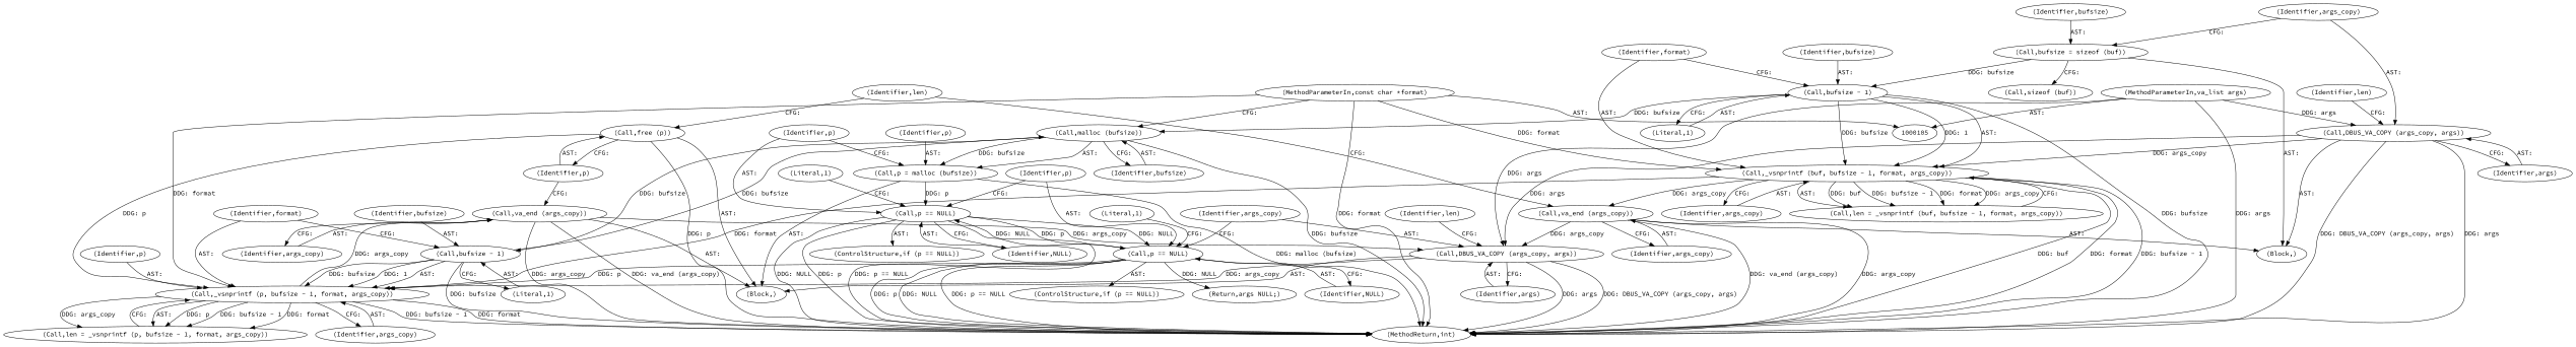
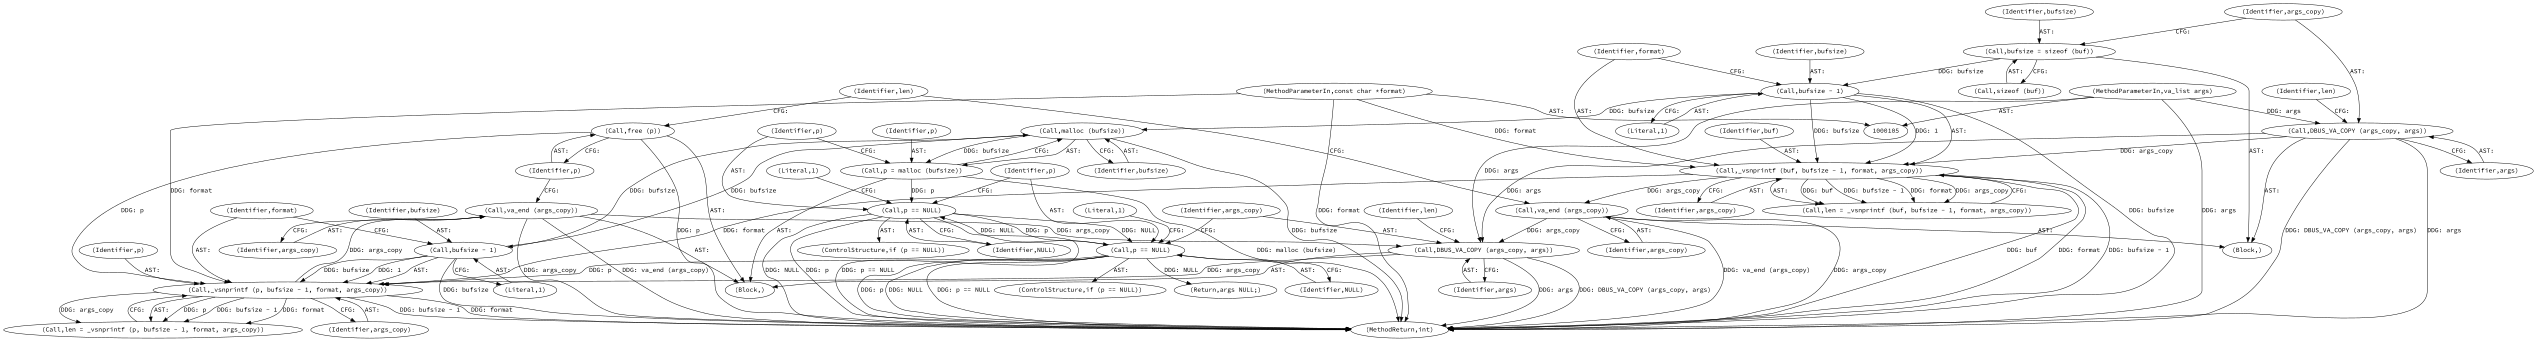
  digraph {
    fontname="Source Code Pro"
    node [fontname="Source Code Pro"]
    edge [fontname="Source Code Pro"]
    n1 [label="(Call,free (p))"]
    n2 [label="(MethodReturn,int)"]
    n3 [label="(Identifier,p)"]
    n4 [label="(Block,)"]
    n5 [label="(Call,_vsnprintf (p, bufsize - 1, format, args_copy))"]
    n6 [label="(Call,va_end (args_copy))"]
    n7 [label="(Call,len = _vsnprintf (p, bufsize - 1, format, args_copy))"]
    n8 [label="(Identifier,args_copy)"]
    n9 [label="(Call,DBUS_VA_COPY (args_copy, args))"]
    n10 [label="(Identifier,args_copy)"]
    n11 [label="(Call,p == NULL)"]
    n12 [label="(Call,p == NULL)"]
    n13 [label="(Return,args NULL;)"]
    n14 [label="(Identifier,NULL)"]
    n15 [label="(ControlStructure,if (p == NULL))"]
    n16 [label="(ControlStructure,if (p == NULL))"]
    n17 [label="(Identifier,NULL)"]
    n18 [label="(Call,p = malloc (bufsize))"]
    n19 [label="(Call,malloc (bufsize))"]
    n20 [label="(Call,bufsize - 1)"]
    n21 [label="(Identifier,bufsize)"]
    n22 [label="(Literal,1)"]
    n23 [label="(Call,bufsize - 1)"]
    n24 [label="(Call,_vsnprintf (buf, bufsize - 1, format, args_copy))"]
    n25 [label="(Literal,1)"]
    n26 [label="(Call,va_end (args_copy))"]
    n27 [label="(Call,len = _vsnprintf (buf, bufsize - 1, format, args_copy))"]
    n28 [label="(Identifier,args_copy)"]
    n29 [label="(Call,bufsize = sizeof (buf))"]
    n30 [label="(Block,)"]
    n31 [label="(Call,sizeof (buf))"]
    n32 [label="(Identifier,args_copy)"]
    n33 [label="(MethodParameterIn,const char *format)"]
    1000105
    n35 [label="(Call,DBUS_VA_COPY (args_copy, args))"]
    n36 [label="(Identifier,args)"]
    n37 [label="(Identifier,args)"]
    n38 [label="(MethodParameterIn,va_list args)"]
    n39 [label="(Identifier,p)"]
    n40 [label="(Identifier,bufsize)"]
    n41 [label="(Identifier,p)"]
    n42 [label="(Identifier,format)"]
    n43 [label="(Identifier,len)"]
    n44 [label="(Identifier,bufsize)"]
    n45 [label="(Identifier,args_copy)"]
+   n46 [label="(Identifier,buf)"]
    n47 [label="(Identifier,format)"]
    n48 [label="(Identifier,p)"]
    n49 [label="(Identifier,bufsize)"]
    n50 [label="(Literal,1)"]
    n51 [label="(Literal,1)"]
    n52 [label="(Identifier,len)"]
    n53 [label="(Identifier,p)"]
    n54 [label="(Identifier,len)"]
    n55 [label="(Identifier,args_copy)"]
    n1 -> n2 [label="DDG: p"]
    n1 -> n3 [label="CFG: "]
    n1 -> n4 [label="AST: "]
    n1 -> n5 [label="DDG: p"]
    n3 -> n1 [label="AST: "]
    n3 -> n6 [label="CFG: "]
    n5 -> n2 [label="DDG: bufsize - 1"]
    n5 -> n2 [label="DDG: format"]
    n5 -> n6 [label="DDG: args_copy"]
    n5 -> n7 [label="AST: "]
    n5 -> n7 [label="DDG: p"]
    n5 -> n7 [label="DDG: bufsize - 1"]
    n5 -> n7 [label="DDG: format"]
    n5 -> n7 [label="DDG: args_copy"]
    n5 -> n8 [label="CFG: "]
    n6 -> n2 [label="DDG: args_copy"]
    n6 -> n2 [label="DDG: va_end (args_copy)"]
    n6 -> n4 [label="AST: "]
    n6 -> n9 [label="DDG: args_copy"]
    n6 -> n10 [label="CFG: "]
    n7 -> n5 [label="CFG: "]
    n8 -> n5 [label="AST: "]
    n9 -> n2 [label="DDG: args"]
    n9 -> n2 [label="DDG: DBUS_VA_COPY (args_copy, args)"]
    n9 -> n4 [label="AST: "]
    n9 -> n5 [label="DDG: args_copy"]
    n9 -> n37 [label="CFG: "]
    n10 -> n6 [label="AST: "]
    n11 -> n2 [label="DDG: NULL"]
    n11 -> n2 [label="DDG: p == NULL"]
    n11 -> n2 [label="DDG: p"]
    n11 -> n5 [label="DDG: p"]
    n11 -> n12 [label="DDG: NULL"]
    n11 -> n13 [label="DDG: NULL"]
    n11 -> n14 [label="CFG: "]
    n11 -> n15 [label="AST: "]
    n12 -> n2 [label="DDG: p == NULL"]
    n12 -> n2 [label="DDG: NULL"]
    n12 -> n2 [label="DDG: p"]
    n12 -> n11 [label="DDG: p"]
    n12 -> n11 [label="DDG: NULL"]
    n12 -> n16 [label="AST: "]
    n12 -> n17 [label="CFG: "]
    n14 -> n11 [label="AST: "]
    n17 -> n12 [label="AST: "]
    n18 -> n2 [label="DDG: malloc (bufsize)"]
    n18 -> n4 [label="AST: "]
    n18 -> n12 [label="DDG: p"]
-   n33 -> n19 [label="CFG: "]
+   n18 -> n19 [label="CFG: "]
    n19 -> n2 [label="DDG: bufsize"]
    n19 -> n18 [label="AST: "]
    n19 -> n18 [label="DDG: bufsize"]
    n19 -> n20 [label="DDG: bufsize"]
    n19 -> n21 [label="CFG: "]
    n20 -> n2 [label="DDG: bufsize"]
    n20 -> n5 [label="AST: "]
    n20 -> n5 [label="DDG: bufsize"]
    n20 -> n5 [label="DDG: 1"]
    n20 -> n19 [label="DDG: bufsize"]
    n20 -> n22 [label="CFG: "]
    n21 -> n19 [label="AST: "]
    n22 -> n20 [label="AST: "]
    n23 -> n2 [label="DDG: bufsize"]
    n23 -> n19 [label="DDG: bufsize"]
    n23 -> n24 [label="AST: "]
    n23 -> n24 [label="DDG: bufsize"]
    n23 -> n24 [label="DDG: 1"]
    n23 -> n25 [label="CFG: "]
    n24 -> n2 [label="DDG: buf"]
    n24 -> n2 [label="DDG: format"]
    n24 -> n2 [label="DDG: bufsize - 1"]
    n24 -> n5 [label="DDG: format"]
    n24 -> n26 [label="DDG: args_copy"]
    n24 -> n27 [label="AST: "]
    n24 -> n27 [label="DDG: buf"]
    n24 -> n27 [label="DDG: bufsize - 1"]
    n24 -> n27 [label="DDG: format"]
    n24 -> n27 [label="DDG: args_copy"]
    n24 -> n28 [label="CFG: "]
    n25 -> n23 [label="AST: "]
    n26 -> n2 [label="DDG: args_copy"]
    n26 -> n2 [label="DDG: va_end (args_copy)"]
    n26 -> n9 [label="DDG: args_copy"]
    n26 -> n30 [label="AST: "]
    n26 -> n32 [label="CFG: "]
    n27 -> n24 [label="CFG: "]
    n28 -> n24 [label="AST: "]
    n29 -> n23 [label="DDG: bufsize"]
    n29 -> n30 [label="AST: "]
    n29 -> n31 [label="CFG: "]
+   n31 -> n29 [label="AST: "]
    n32 -> n26 [label="AST: "]
    n33 -> n2 [label="DDG: format"]
    n33 -> n5 [label="DDG: format"]
    n33 -> n24 [label="DDG: format"]
    n33 -> 1000105 [label="AST: "]
    n35 -> n2 [label="DDG: DBUS_VA_COPY (args_copy, args)"]
    n35 -> n2 [label="DDG: args"]
    n35 -> n9 [label="DDG: args"]
    n35 -> n24 [label="DDG: args_copy"]
    n35 -> n30 [label="AST: "]
    n35 -> n36 [label="CFG: "]
    n36 -> n35 [label="AST: "]
    n37 -> n9 [label="AST: "]
    n38 -> n2 [label="DDG: args"]
    n38 -> n9 [label="DDG: args"]
    n38 -> 1000105 [label="AST: "]
    n38 -> n35 [label="DDG: args"]
    n39 -> n5 [label="AST: "]
    n40 -> n23 [label="AST: "]
    n41 -> n18 [label="AST: "]
    n42 -> n5 [label="AST: "]
    n42 -> n20 [label="CFG: "]
    n43 -> n9 [label="CFG: "]
    n44 -> n20 [label="AST: "]
    n45 -> n9 [label="AST: "]
    n45 -> n11 [label="CFG: "]
+   n46 -> n24 [label="AST: "]
    n47 -> n23 [label="CFG: "]
    n47 -> n24 [label="AST: "]
    n48 -> n11 [label="AST: "]
    n48 -> n12 [label="CFG: "]
    n49 -> n29 [label="AST: "]
    n50 -> n11 [label="CFG: "]
    n51 -> n12 [label="CFG: "]
    n52 -> n35 [label="CFG: "]
    n53 -> n12 [label="AST: "]
    n53 -> n18 [label="CFG: "]
    n54 -> n1 [label="CFG: "]
    n54 -> n26 [label="CFG: "]
    n55 -> n29 [label="CFG: "]
    n55 -> n35 [label="AST: "]
  }
